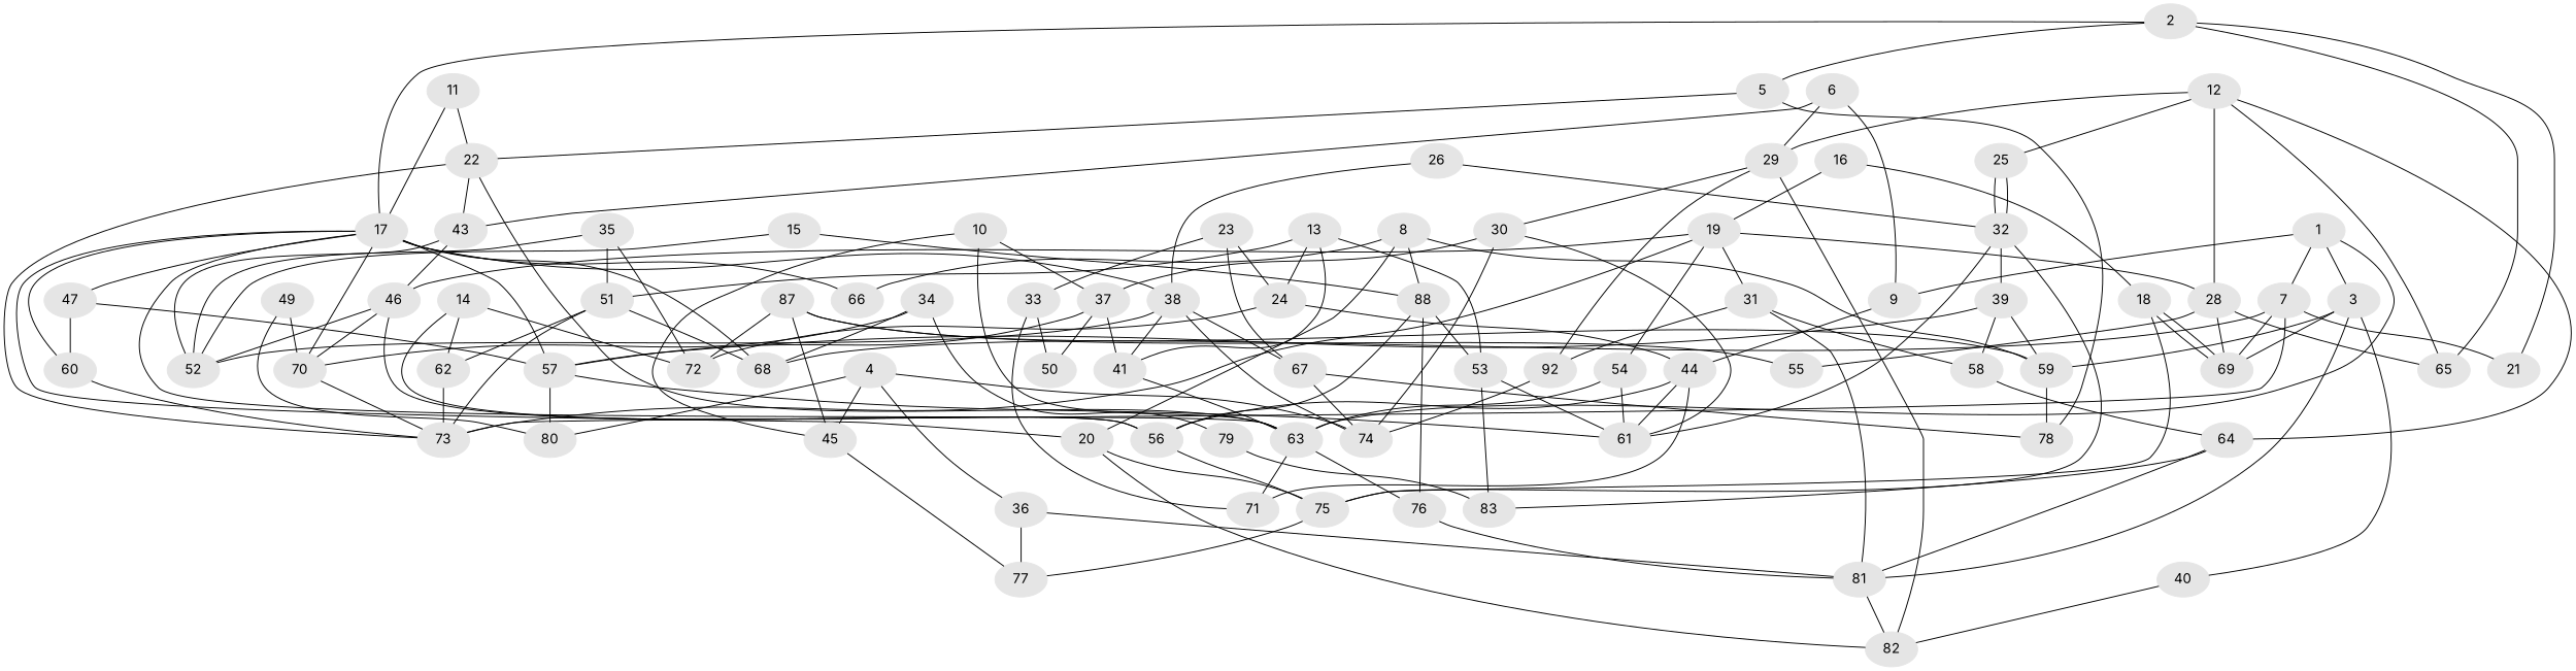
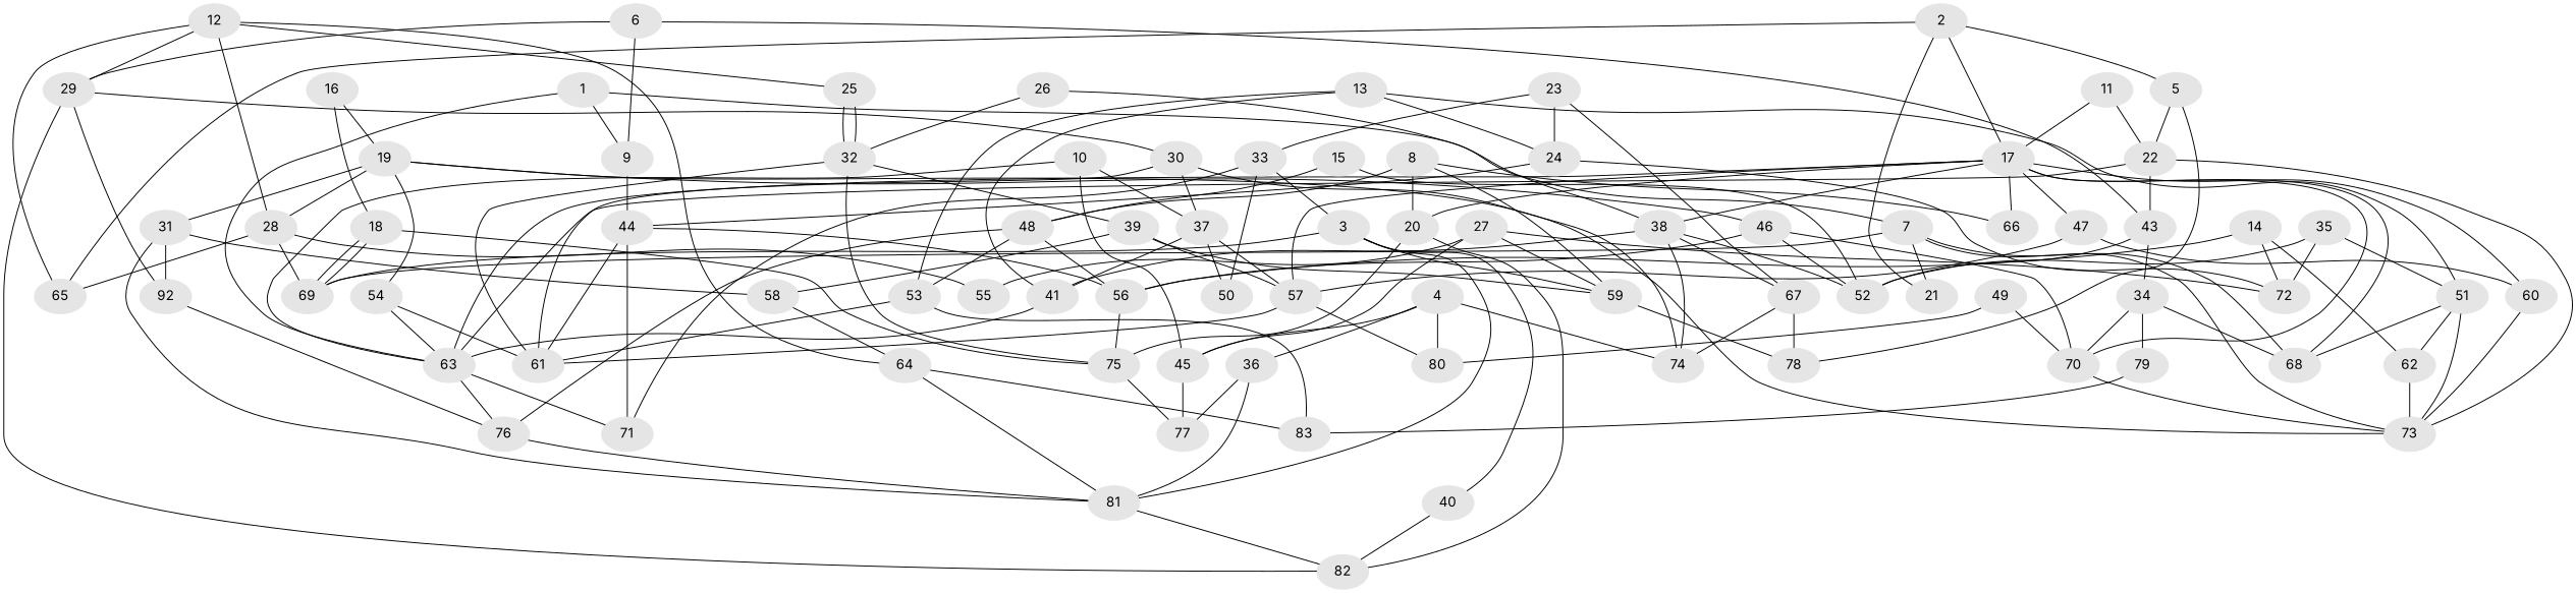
  graph {
    fontname=Inter
    node [color=gray90 fontname=Inter style=filled]
    edge [fontname=Inter]
    1
    3
    7
    9
    63
    40
    59
    69
    81
    21
    68
    73
    44
    71
    76
    2
    5
    17
    65
    22
    78
    20
    66
    38
    47
    57
    60
    70
    82
    4
    36
    45
    74
    80
    77
    43
    6
    29
    30
    n40 [label=92]
    52
    46
    8
-   48 [label=88]
+   48
    75
    53
    56
    61
    10
    37
    41
    50
    11
    12
    25
    28
    64
    32
    55
    83
    13
    24
    51
    72
    62
    14
    15
    16
    18
    19
    31
    54
    67
    58
    23
    33
    39
    26
-   27 [label=87]
+   27
    34
    79
    35
    49
-   1 -- 3
+   33 -- 3
    1 -- 7
    1 -- 9
    1 -- 63
    3 -- 40
    3 -- 59
    3 -- 69
    3 -- 81
    7 -- 69
    7 -- 21
    7 -- 68
    7 -- 73
    9 -- 44
    63 -- 71
    63 -- 76
    40 -- 82
    59 -- 78
    81 -- 82
    44 -- 71
    44 -- 56
    44 -- 61
    76 -- 81
    2 -- 21
    2 -- 5
    2 -- 17
    2 -- 65
    5 -- 22
    5 -- 78
    17 -- 63
    17 -- 68
    17 -- 20
    17 -- 66
    17 -- 38
    17 -- 47
    17 -- 57
    17 -- 60
    17 -- 70
    22 -- 63
    22 -- 73
    22 -- 43
    20 -- 82
    20 -- 75
    38 -- 74
    38 -- 52
    38 -- 41
    38 -- 67
    47 -- 57
    47 -- 60
    57 -- 80
    57 -- 61
    60 -- 73
    70 -- 73
    4 -- 36
    4 -- 45
    4 -- 74
    4 -- 80
    36 -- 81
    36 -- 77
    45 -- 77
    43 -- 52
-   43 -- 46
+   43 -- 34
    6 -- 9
    6 -- 43
    6 -- 29
    29 -- 82
    29 -- 30
    29 -- n40
    30 -- 74
    30 -- 61
    30 -- 37
-   n40 -- 74
+   n40 -- 76
    46 -- 70
    46 -- 52
    46 -- 56
    8 -- 59
    8 -- 20
    8 -- 66
    8 -- 48
    48 -- 76
    48 -- 53
    48 -- 56
    75 -- 77
    53 -- 61
    53 -- 83
    56 -- 75
    10 -- 63
    10 -- 45
    10 -- 37
    37 -- 57
    37 -- 41
    37 -- 50
    41 -- 63
    11 -- 17
    11 -- 22
    12 -- 65
    12 -- 29
    12 -- 25
    12 -- 28
    12 -- 64
    25 -- 32
    25 -- 32
    28 -- 69
    28 -- 65
    28 -- 55
    64 -- 81
    64 -- 83
    32 -- 75
    32 -- 61
    32 -- 39
    13 -- 53
    13 -- 41
    13 -- 24
    13 -- 51
    24 -- 44
    24 -- 72
    51 -- 68
    51 -- 73
    51 -- 62
    62 -- 73
    14 -- 56
    14 -- 72
    14 -- 62
    15 -- 52
    15 -- 48
    16 -- 18
    16 -- 19
    18 -- 69
    18 -- 69
    18 -- 75
    19 -- 73
    19 -- 46
    19 -- 28
    19 -- 31
    19 -- 54
    31 -- 81
    31 -- n40
    31 -- 58
    54 -- 63
    54 -- 61
    67 -- 78
    67 -- 74
    58 -- 64
    23 -- 24
    23 -- 67
    23 -- 33
    33 -- 71
    33 -- 50
    39 -- 59
    39 -- 57
    39 -- 58
    26 -- 38
    26 -- 32
    27 -- 59
    27 -- 45
    27 -- 55
    27 -- 72
    34 -- 68
    34 -- 70
    34 -- 79
    79 -- 83
    35 -- 52
    35 -- 51
    35 -- 72
    49 -- 70
    49 -- 80
  }
